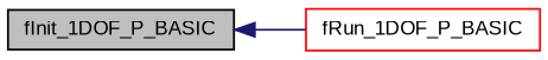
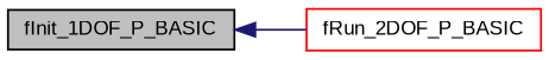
  digraph {
    rankdir=LR
    fontname="Liberation Sans"
    node [fontname="Liberation Sans" fontsize=10 shape=record style=filled]
    n1 [color=black fillcolor=grey75 fontcolor=black height=0.2 label=fInit_1DOF_P_BASIC width=0.4]
-   n2 [color=red fillcolor=white height=0.2 label=fRun_1DOF_P_BASIC width=0.4]
+   n2 [color=red fillcolor=white height=0.2 label=fRun_2DOF_P_BASIC width=0.4]
    n1 -> n2 [color=midnightblue dir=back fontname="Liberation Sans" fontsize=10 labelfontname=Helvetica labelfontsize=10 style=solid]
  }
